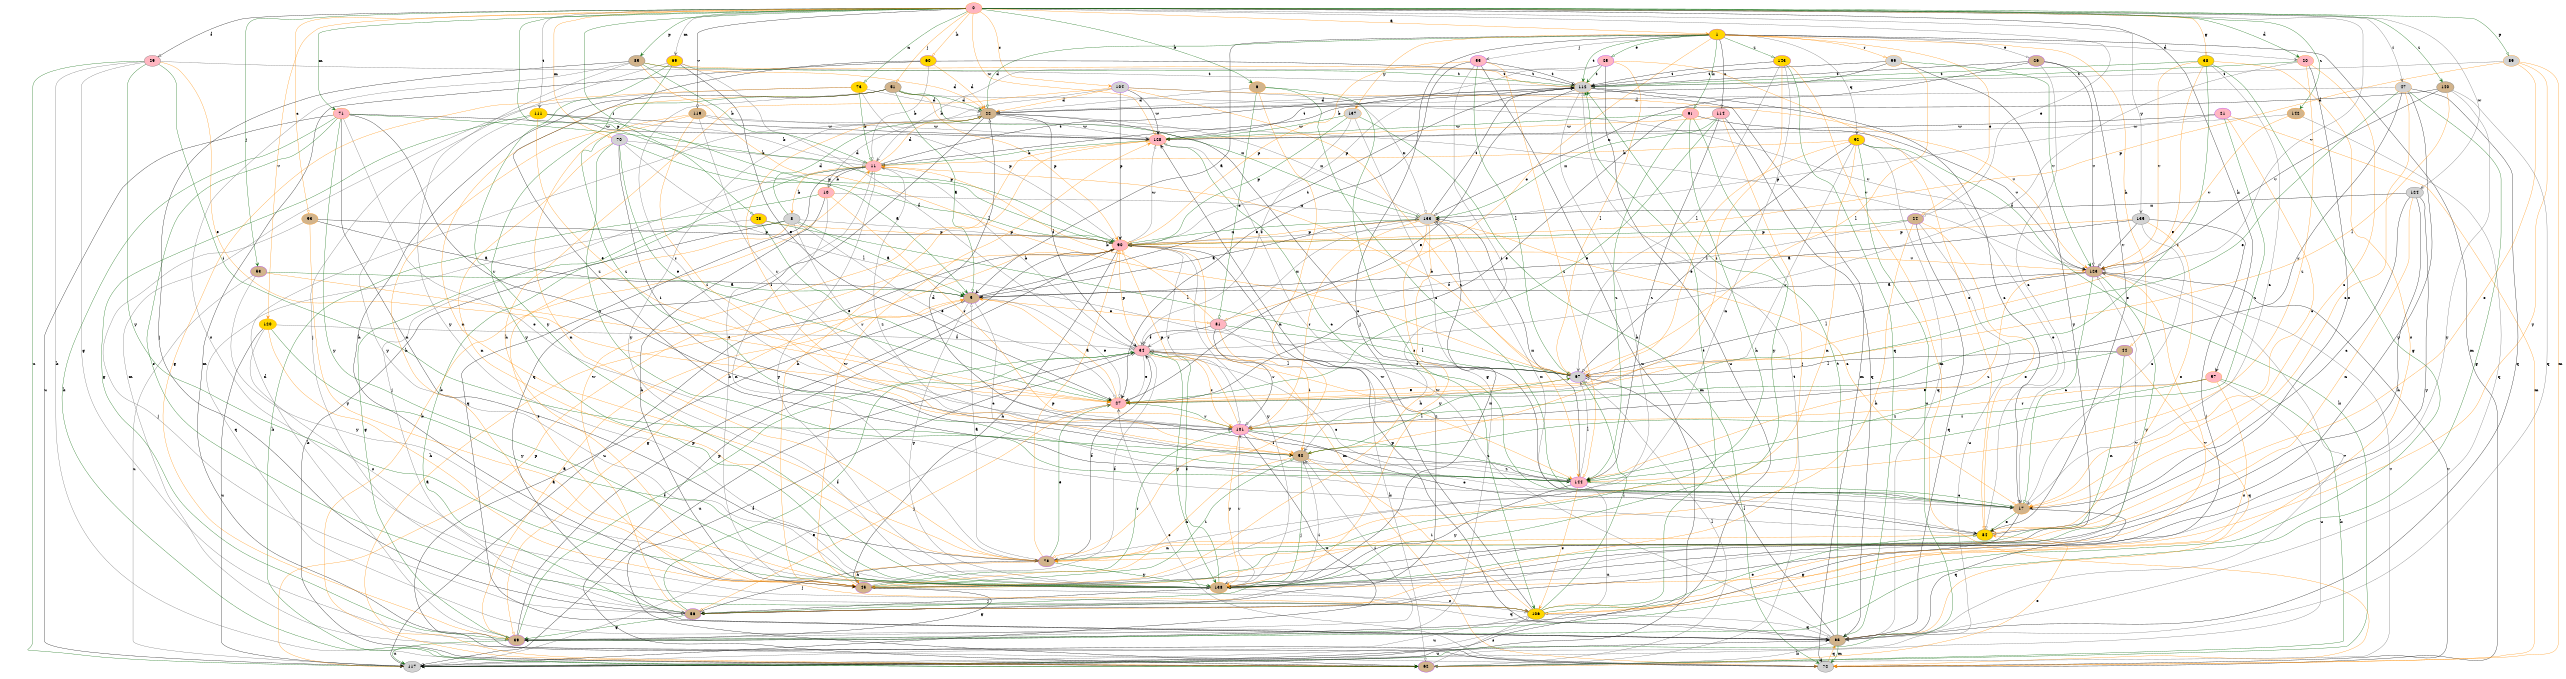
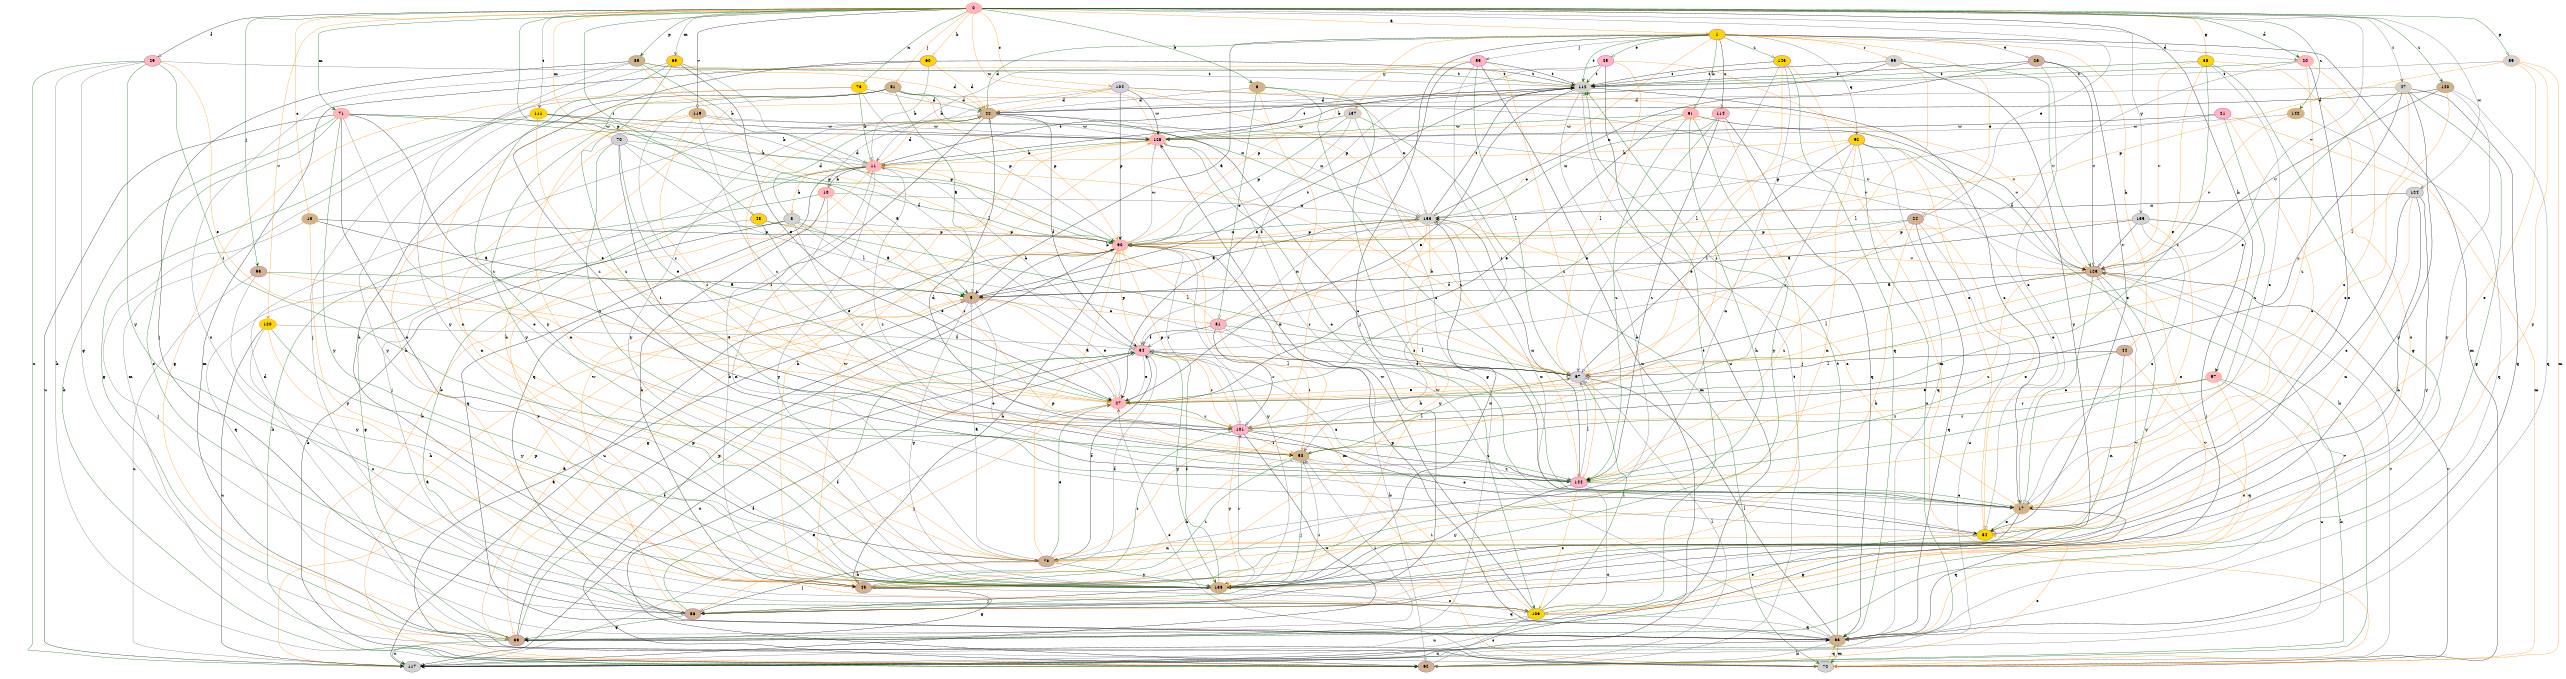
  strict digraph {
    node [color=darkorange fillcolor=tan style=filled]
    edge [arrowhead=onormal color=gray40]
    0 [fillcolor=lightpink]
    1 [color=purple fillcolor=gold]
    6
-   13 [label=93]
+   13
    20 [fillcolor=lightpink]
    24 [color=purple]
    29 [color=gray40 fillcolor=lightpink]
    38 [color=gray40 fillcolor=gold]
    47 [fillcolor=lightgrey]
    48 [color=purple fillcolor=gold]
    51 [color=gray40]
    53 [color=purple]
    57 [fillcolor=lightpink]
    60 [color=purple fillcolor=gold]
    69 [color=purple fillcolor=gold]
    70 [color=purple fillcolor=lightgrey]
    71 [fillcolor=lightpink]
    73 [fillcolor=gold]
    85 [color=gray40]
    89 [fillcolor=lightgrey]
    90 [fillcolor=lightpink]
    104 [color=purple fillcolor=lightgrey]
    111 [fillcolor=gold]
    119
    120 [fillcolor=gold]
    123 [color=purple]
    124 [color=gray40 fillcolor=lightgrey]
    128 [fillcolor=lightpink]
    135 [color=gray40 fillcolor=lightgrey]
    140 [color=gray40]
    142
    5 [color=purple]
    22 [color=gray40]
    25 [color=purple fillcolor=lightpink]
    26 [color=purple]
    44 [color=purple]
    55 [color=purple fillcolor=lightpink]
    56 [color=purple]
    61 [fillcolor=lightpink]
    72 [color=gray40 fillcolor=lightgrey]
    81 [color=gray40 fillcolor=lightpink]
    92 [color=purple fillcolor=gold]
    99 [fillcolor=lightgrey]
    112 [fillcolor=lightgrey]
    114 [color=gray40 fillcolor=lightpink]
    137 [fillcolor=lightgrey]
    143 [color=purple fillcolor=gold]
    17
    78 [color=purple]
    106 [color=gray40 fillcolor=gold]
    138
    144 [color=purple fillcolor=lightpink]
    84 [color=gray40 fillcolor=gold]
    34 [color=gray40 fillcolor=lightpink]
    45 [color=purple]
    95 [color=gray40]
    117 [color=gray40 fillcolor=lightgrey]
    27 [fillcolor=lightpink]
    39 [color=purple]
    62 [color=purple]
    50 [color=gray40]
    101 [color=purple fillcolor=lightpink]
    67 [color=purple fillcolor=lightgrey]
    133 [fillcolor=lightgrey]
    11 [fillcolor=lightpink]
    21 [color=purple fillcolor=lightpink]
    8 [color=gray40 fillcolor=lightgrey]
    10 [fillcolor=lightpink]
    0 -> 1 [arrowhead=vee color=darkorange label=a]
    0 -> 6 [arrowhead=vee color=darkgreen label=b]
    0 -> 13 [color=darkorange label=c]
    0 -> 20 [arrowhead=vee color=darkgreen label=d]
    0 -> 24 [label=e]
    0 -> 29 [color=black label=f]
    0 -> 38 [color=darkorange label=g]
    0 -> 47 [arrowhead=vee label=i]
    0 -> 48 [color=darkgreen label=i]
    0 -> 51 [color=darkorange label=j]
    0 -> 53 [arrowhead=vee color=darkgreen label=j]
    0 -> 57 [arrowhead=vee color=black label=k]
    0 -> 60 [color=darkorange label=k]
    0 -> 69 [arrowhead=vee label=m]
    0 -> 70 [color=darkorange label=m]
    0 -> 71 [arrowhead=vee color=darkgreen label=m]
    0 -> 73 [color=darkgreen label=n]
    0 -> 85 [arrowhead=vee color=darkgreen label=p]
    0 -> 89 [color=darkgreen label=p]
    0 -> 90 [arrowhead=vee color=darkgreen label=p]
    0 -> 104 [arrowhead=vee color=darkorange label=s]
    0 -> 111 [arrowhead=vee label=t]
    0 -> 119 [color=black label=v]
    0 -> 120 [arrowhead=vee color=darkorange label=v]
    0 -> 123 [arrowhead=vee label=v]
    0 -> 124 [arrowhead=vee label=w]
    0 -> 128 [color=darkorange label=w]
    0 -> 135 [arrowhead=vee label=y]
    0 -> 140 [arrowhead=vee color=darkgreen label=z]
    0 -> 142 [arrowhead=vee color=darkgreen label=z]
    1 -> 20 [arrowhead=vee label=d]
    1 -> 24 [color=darkorange label=e]
    1 -> 5 [arrowhead=vee color=black label=a]
    1 -> 22 [color=darkgreen label=d]
    1 -> 25 [color=darkgreen label=e]
    1 -> 26 [label=e]
    1 -> 44 [color=darkorange label=h]
    1 -> 55 [arrowhead=vee label=j]
    1 -> 56 [color=black label=j]
    1 -> 61 [color=darkgreen label=k]
    1 -> 72 [color=black label=m]
    1 -> 81 [color=darkorange label=o]
    1 -> 92 [arrowhead=vee label=q]
    1 -> 99 [color=darkorange label=r]
    1 -> 112 [arrowhead=vee color=darkgreen label=t]
    1 -> 114 [color=black label=u]
    1 -> 137 [arrowhead=vee color=darkorange label=y]
    1 -> 143 [color=darkgreen label=z]
    6 -> 22 [arrowhead=vee label=d]
    6 -> 81 [color=darkgreen label=o]
    6 -> 17 [color=darkgreen label=c]
    6 -> 78 [color=darkorange label=n]
    6 -> 106 [arrowhead=vee color=darkgreen label=s]
    13 -> 90 [arrowhead=vee color=black label=p]
    13 -> 5 [arrowhead=vee color=black label=a]
    13 -> 56 [label=j]
    13 -> 138 [arrowhead=vee color=darkorange label=y]
    20 -> 112 [color=darkgreen label=t]
    20 -> 17 [color=darkorange label=c]
    20 -> 144 [color=darkorange label=z]
    20 -> 84 [color=black label=o]
    20 -> 34 [label=f]
    24 -> 90 [color=darkgreen label=p]
    24 -> 84 [color=darkorange label=o]
    24 -> 34 [arrowhead=vee label=f]
    24 -> 45 [color=darkorange label=h]
    24 -> 95 [arrowhead=vee color=black label=q]
    24 -> 117 [label=u]
    29 -> 112 [label=t]
    29 -> 138 [color=darkgreen label=y]
    29 -> 117 [color=darkgreen label=u]
    29 -> 27 [arrowhead=vee color=darkorange label=e]
    29 -> 39 [label=g]
    29 -> 62 [arrowhead=vee label=k]
    29 -> 50 [arrowhead=vee color=darkgreen label=i]
    38 -> 123 [color=darkorange label=v]
    38 -> 112 [color=darkgreen label=t]
    38 -> 17 [arrowhead=vee label=c]
    38 -> 106 [color=darkorange label=s]
    38 -> 27 [arrowhead=vee color=darkorange label=e]
    38 -> 39 [arrowhead=vee color=darkgreen label=g]
    38 -> 101 [color=darkgreen label=r]
    47 -> 22 [label=d]
    47 -> 17 [arrowhead=vee color=darkorange label=c]
    47 -> 138 [color=black label=y]
    47 -> 95 [color=black label=q]
    47 -> 27 [color=darkgreen label=e]
    47 -> 39 [color=darkgreen label=g]
    47 -> 101 [color=black label=r]
    48 -> 90 [color=darkorange label=p]
    48 -> 95 [arrowhead=vee label=q]
    48 -> 27 [arrowhead=vee color=darkgreen label=e]
    48 -> 67 [color=darkgreen label=l]
    51 -> 90 [arrowhead=vee color=darkorange label=p]
    51 -> 123 [label=v]
    51 -> 5 [color=darkgreen label=a]
    51 -> 22 [arrowhead=vee color=darkgreen label=d]
    51 -> 78 [arrowhead=vee color=darkorange label=n]
    51 -> 138 [arrowhead=vee color=darkgreen label=y]
    51 -> 45 [color=black label=h]
    51 -> 101 [arrowhead=vee label=r]
    51 -> 133 [color=darkgreen label=x]
    53 -> 5 [arrowhead=vee color=darkgreen label=a]
    53 -> 138 [arrowhead=vee label=y]
    53 -> 117 [arrowhead=vee label=u]
    53 -> 27 [color=darkorange label=e]
    57 -> 106 [color=darkorange label=s]
    57 -> 117 [arrowhead=vee label=u]
    57 -> 27 [arrowhead=vee label=e]
    57 -> 62 [color=darkgreen label=k]
    57 -> 50 [arrowhead=vee color=darkgreen label=i]
    57 -> 101 [color=darkorange label=r]
    60 -> 22 [arrowhead=vee color=darkorange label=d]
    60 -> 72 [color=black label=m]
    60 -> 112 [arrowhead=vee color=black label=t]
    60 -> 144 [arrowhead=vee color=black label=z]
    60 -> 11 [label=b]
    69 -> 56 [label=j]
    69 -> 112 [color=darkorange label=t]
    69 -> 138 [color=darkgreen label=y]
    69 -> 144 [arrowhead=vee color=darkgreen label=z]
    69 -> 34 [label=f]
    69 -> 27 [arrowhead=vee color=black label=e]
    70 -> 5 [arrowhead=vee color=darkgreen label=a]
    70 -> 78 [arrowhead=vee color=darkorange label=n]
    70 -> 144 [color=darkgreen label=z]
    70 -> 27 [color=darkgreen label=e]
    70 -> 50 [arrowhead=vee color=black label=i]
    70 -> 67 [arrowhead=vee label=l]
    70 -> 11 [label=b]
    71 -> 90 [arrowhead=vee color=darkgreen label=p]
    71 -> 128 [arrowhead=vee color=black label=w]
    71 -> 78 [color=black label=n]
    71 -> 106 [arrowhead=vee color=darkgreen label=s]
    71 -> 138 [color=darkgreen label=y]
    71 -> 84 [label=o]
    71 -> 117 [arrowhead=vee color=black label=u]
    71 -> 62 [color=darkgreen label=k]
    71 -> 101 [color=black label=r]
    73 -> 90 [label=p]
    73 -> 22 [arrowhead=vee label=d]
    73 -> 72 [label=m]
    73 -> 39 [arrowhead=vee color=darkorange label=g]
    73 -> 11 [color=darkgreen label=b]
    85 -> 22 [arrowhead=vee color=darkorange label=d]
    85 -> 56 [color=black label=j]
    85 -> 112 [color=darkgreen label=t]
    85 -> 106 [label=s]
    85 -> 138 [arrowhead=vee label=y]
    85 -> 67 [color=darkorange label=l]
    85 -> 11 [color=darkgreen label=b]
    89 -> 90 [arrowhead=vee color=darkorange label=p]
    89 -> 72 [arrowhead=vee color=darkorange label=m]
    89 -> 112 [label=t]
    89 -> 138 [arrowhead=vee color=darkorange label=y]
    89 -> 84 [color=darkorange label=o]
    90 -> 123 [arrowhead=vee color=darkorange label=v]
    90 -> 128 [label=w]
    90 -> 72 [arrowhead=vee color=darkorange label=m]
    90 -> 138 [arrowhead=vee label=y]
    90 -> 45 [color=black label=h]
    90 -> 117 [color=black label=u]
    90 -> 39 [color=darkorange label=g]
    90 -> 101 [label=r]
    90 -> 133 [color=darkgreen label=x]
    104 -> 90 [arrowhead=vee color=black label=p]
    104 -> 123 [arrowhead=vee color=darkorange label=v]
    104 -> 128 [arrowhead=vee color=black label=w]
    104 -> 22 [arrowhead=vee color=darkorange label=d]
    104 -> 138 [arrowhead=vee label=y]
    104 -> 144 [arrowhead=vee color=darkorange label=z]
    104 -> 45 [arrowhead=vee color=darkorange label=h]
    104 -> 133 [label=x]
    111 -> 90 [color=darkgreen label=p]
    111 -> 128 [arrowhead=vee color=black label=w]
    111 -> 138 [arrowhead=vee label=y]
    111 -> 27 [arrowhead=vee color=darkorange label=e]
    111 -> 39 [color=darkgreen label=g]
    111 -> 11 [label=b]
    119 -> 123 [label=v]
    119 -> 128 [label=w]
    119 -> 78 [arrowhead=vee color=darkorange label=n]
    119 -> 45 [arrowhead=vee color=darkorange label=h]
    119 -> 50 [color=darkorange label=i]
    119 -> 101 [arrowhead=vee label=r]
    120 -> 106 [arrowhead=vee label=s]
    120 -> 138 [color=darkgreen label=y]
    120 -> 34 [label=f]
    120 -> 45 [arrowhead=vee color=darkorange label=h]
    120 -> 117 [color=black label=u]
    123 -> 5 [color=black label=a]
    123 -> 17 [color=darkgreen label=c]
    123 -> 138 [color=darkgreen label=y]
    123 -> 144 [color=darkorange label=z]
    123 -> 67 [arrowhead=vee color=black label=l]
    124 -> 17 [arrowhead=vee color=black label=c]
    124 -> 78 [color=darkorange label=n]
    124 -> 138 [color=black label=y]
    124 -> 45 [color=black label=h]
    124 -> 133 [arrowhead=vee color=black label=x]
    128 -> 112 [color=black label=t]
    128 -> 17 [color=darkgreen label=c]
    128 -> 45 [arrowhead=vee color=darkorange label=h]
    128 -> 11 [color=darkgreen label=b]
    135 -> 90 [color=darkorange label=p]
    135 -> 123 [color=black label=v]
    135 -> 5 [arrowhead=vee color=black label=a]
    135 -> 56 [color=black label=j]
    135 -> 17 [label=c]
    135 -> 84 [arrowhead=vee color=darkorange label=o]
    140 -> 123 [arrowhead=vee color=black label=v]
    140 -> 22 [color=black label=d]
    140 -> 138 [arrowhead=vee label=y]
    140 -> 95 [label=q]
    140 -> 67 [arrowhead=vee color=darkorange label=l]
    142 -> 123 [color=darkorange label=v]
    142 -> 128 [label=w]
    142 -> 95 [label=q]
    5 -> 81 [color=darkorange label=o]
    5 -> 112 [color=black label=t]
    5 -> 17 [arrowhead=vee label=c]
    5 -> 138 [arrowhead=vee label=y]
    5 -> 27 [label=e]
    22 -> 128 [label=w]
    22 -> 17 [arrowhead=vee color=black label=c]
    22 -> 34 [arrowhead=vee color=black label=f]
    22 -> 95 [arrowhead=vee color=black label=q]
    22 -> 50 [color=darkorange label=i]
    22 -> 133 [label=x]
    25 -> 90 [arrowhead=vee label=p]
    25 -> 112 [arrowhead=vee color=darkgreen label=t]
    25 -> 84 [color=darkorange label=o]
    25 -> 117 [arrowhead=vee color=black label=u]
    25 -> 67 [color=darkorange label=l]
    25 -> 11 [arrowhead=vee label=b]
    26 -> 123 [color=black label=v]
    26 -> 112 [color=black label=t]
    26 -> 17 [arrowhead=vee label=c]
    26 -> 84 [arrowhead=vee color=black label=o]
    26 -> 133 [color=black label=x]
    44 -> 78 [arrowhead=vee color=darkgreen label=n]
    44 -> 144 [arrowhead=vee color=darkgreen label=z]
    44 -> 95 [color=darkorange label=q]
    44 -> 67 [color=black label=l]
    55 -> 90 [color=darkorange label=p]
    55 -> 112 [color=black label=t]
    55 -> 144 [color=darkorange label=z]
    55 -> 117 [color=black label=u]
    55 -> 27 [arrowhead=vee color=black label=e]
    55 -> 50 [arrowhead=vee label=i]
    55 -> 67 [color=darkgreen label=l]
    56 -> 123 [label=v]
    56 -> 128 [color=darkorange label=w]
    56 -> 34 [arrowhead=vee color=darkgreen label=f]
    56 -> 39 [arrowhead=vee color=darkgreen label=g]
    56 -> 50 [arrowhead=vee label=i]
    56 -> 11 [color=darkgreen label=b]
    61 -> 123 [arrowhead=vee color=black label=v]
    61 -> 128 [arrowhead=vee color=darkgreen label=w]
    61 -> 138 [color=darkgreen label=y]
    61 -> 144 [arrowhead=vee color=darkgreen label=z]
    61 -> 45 [color=darkgreen label=h]
    61 -> 27 [color=black label=e]
    72 -> 123 [color=black label=v]
    72 -> 5 [color=black label=a]
    72 -> 95 [arrowhead=vee color=darkorange label=q]
    72 -> 27 [arrowhead=vee label=e]
    81 -> 34 [color=black label=f]
    81 -> 62 [label=k]
    81 -> 50 [arrowhead=vee color=darkorange label=i]
    81 -> 101 [color=black label=r]
    81 -> 67 [arrowhead=vee color=darkgreen label=l]
    81 -> 133 [label=x]
    81 -> 11 [arrowhead=vee color=darkorange label=b]
    92 -> 78 [arrowhead=vee color=darkorange label=n]
    92 -> 84 [label=o]
    92 -> 95 [arrowhead=vee label=q]
    92 -> 117 [arrowhead=vee color=darkgreen label=u]
    92 -> 27 [arrowhead=vee color=darkorange label=e]
    92 -> 62 [color=darkgreen label=k]
    92 -> 101 [arrowhead=vee label=r]
    92 -> 67 [color=black label=l]
    92 -> 11 [color=darkorange label=b]
    99 -> 123 [arrowhead=vee color=darkgreen label=v]
    99 -> 112 [arrowhead=vee color=black label=t]
    99 -> 138 [color=black label=y]
    99 -> 67 [color=darkorange label=l]
    99 -> 11 [color=black label=b]
    112 -> 22 [arrowhead=vee label=d]
-   112 -> 72 [arrowhead=vee color=black label=m]
    112 -> 17 [color=black label=c]
    112 -> 45 [label=h]
    112 -> 27 [arrowhead=vee color=black label=e]
    114 -> 128 [color=darkorange label=w]
    114 -> 56 [color=darkorange label=j]
    114 -> 144 [arrowhead=vee color=black label=z]
    114 -> 95 [arrowhead=vee color=black label=q]
    114 -> 27 [arrowhead=vee color=darkgreen label=e]
    114 -> 133 [color=darkgreen label=x]
    137 -> 90 [arrowhead=vee color=darkgreen label=p]
    137 -> 128 [color=darkgreen label=w]
    137 -> 72 [arrowhead=vee color=darkgreen label=m]
    137 -> 34 [arrowhead=vee label=f]
    137 -> 39 [arrowhead=vee label=g]
    143 -> 72 [arrowhead=vee color=darkorange label=m]
    143 -> 112 [color=black label=t]
    143 -> 78 [arrowhead=vee label=n]
    143 -> 95 [color=darkgreen label=q]
    143 -> 50 [color=darkorange label=i]
    143 -> 67 [arrowhead=vee label=l]
    17 -> 84 [color=darkgreen label=o]
    17 -> 95 [color=black label=q]
    17 -> 39 [color=black label=g]
    78 -> 90 [color=darkorange label=p]
    78 -> 5 [label=a]
    78 -> 56 [color=black label=j]
    78 -> 138 [arrowhead=vee color=darkgreen label=y]
    78 -> 34 [arrowhead=vee color=black label=f]
    78 -> 45 [arrowhead=vee color=darkorange label=h]
    78 -> 27 [arrowhead=vee color=darkgreen label=e]
    106 -> 123 [arrowhead=vee color=darkorange label=v]
    106 -> 128 [arrowhead=vee color=black label=w]
    106 -> 112 [arrowhead=vee color=darkgreen label=t]
    106 -> 84 [color=darkgreen label=o]
    106 -> 95 [label=q]
    106 -> 117 [arrowhead=vee label=u]
    106 -> 50 [color=darkorange label=i]
    106 -> 67 [color=darkgreen label=l]
    138 -> 56 [arrowhead=vee color=black label=j]
    138 -> 34 [color=darkgreen label=f]
    138 -> 95 [label=q]
    138 -> 101 [arrowhead=vee label=r]
    138 -> 133 [color=black label=x]
    144 -> 22 [color=black label=d]
    144 -> 17 [color=darkgreen label=c]
    144 -> 106 [arrowhead=vee color=darkorange label=s]
    144 -> 138 [color=black label=y]
    144 -> 117 [arrowhead=vee label=u]
    144 -> 67 [arrowhead=vee label=l]
    144 -> 133 [arrowhead=vee color=black label=x]
    84 -> 78 [arrowhead=vee color=darkorange label=n]
    84 -> 133 [arrowhead=vee label=x]
    34 -> 90 [color=darkorange label=p]
    34 -> 17 [label=c]
    34 -> 138 [arrowhead=vee color=darkgreen label=y]
-   34 -> 144 [arrowhead=vee color=darkorange label=z]
+   24 -> 144 [arrowhead=vee color=darkorange label=z]
    34 -> 117 [color=black label=u]
    34 -> 27 [label=e]
    34 -> 101 [color=darkorange label=r]
    34 -> 67 [arrowhead=vee label=l]
    34 -> 11 [arrowhead=vee label=b]
    45 -> 128 [arrowhead=vee color=darkorange label=w]
    45 -> 106 [label=s]
    45 -> 34 [label=f]
    45 -> 39 [arrowhead=vee color=black label=g]
    45 -> 50 [color=darkgreen label=i]
    45 -> 101 [color=darkgreen label=r]
    45 -> 11 [label=b]
    95 -> 90 [color=black label=p]
    95 -> 123 [arrowhead=vee label=v]
    95 -> 128 [label=w]
    95 -> 72 [arrowhead=vee color=darkgreen label=m]
    95 -> 112 [arrowhead=vee color=darkgreen label=t]
    95 -> 117 [arrowhead=vee color=black label=u]
    95 -> 62 [arrowhead=vee label=k]
    95 -> 67 [color=black label=l]
    117 -> 90 [color=darkorange label=p]
    117 -> 27 [arrowhead=vee label=e]
    27 -> 5 [arrowhead=vee color=darkorange label=a]
    27 -> 56 [color=darkorange label=j]
    27 -> 101 [arrowhead=vee color=darkgreen label=r]
    39 -> 90 [color=black label=p]
    39 -> 5 [arrowhead=vee color=darkorange label=a]
    39 -> 22 [label=d]
    39 -> 34 [color=darkgreen label=f]
    39 -> 117 [arrowhead=vee color=darkgreen label=u]
    39 -> 50 [arrowhead=vee label=i]
    62 -> 90 [color=black label=p]
    62 -> 123 [arrowhead=vee label=v]
    62 -> 5 [color=darkorange label=a]
    62 -> 112 [label=t]
    62 -> 106 [label=s]
    62 -> 84 [arrowhead=vee color=darkorange label=o]
    62 -> 34 [color=black label=f]
    62 -> 67 [label=l]
    62 -> 11 [arrowhead=vee color=darkorange label=b]
    50 -> 56 [color=darkgreen label=j]
    50 -> 144 [label=z]
    50 -> 45 [color=darkorange label=h]
    50 -> 67 [arrowhead=vee color=darkgreen label=l]
    101 -> 90 [color=darkorange label=p]
    101 -> 138 [arrowhead=vee color=darkorange label=y]
    101 -> 144 [arrowhead=vee color=darkgreen label=z]
    101 -> 84 [arrowhead=vee color=black label=o]
    101 -> 117 [arrowhead=vee color=black label=u]
    101 -> 50 [arrowhead=vee color=darkorange label=i]
    67 -> 34 [color=black label=f]
    67 -> 27 [color=darkorange label=e]
    67 -> 11 [arrowhead=vee color=darkorange label=b]
    133 -> 90 [arrowhead=vee color=darkorange label=p]
    133 -> 5 [color=black label=a]
    133 -> 112 [color=black label=t]
    133 -> 17 [color=darkorange label=c]
    133 -> 138 [arrowhead=vee color=darkorange label=y]
    133 -> 45 [color=darkorange label=h]
    133 -> 101 [color=darkorange label=r]
    11 -> 22 [arrowhead=vee color=darkorange label=d]
    11 -> 56 [arrowhead=vee label=j]
    11 -> 112 [arrowhead=vee color=black label=t]
    11 -> 138 [arrowhead=vee label=y]
    11 -> 144 [arrowhead=vee label=z]
    11 -> 95 [arrowhead=vee color=black label=q]
    11 -> 8 [arrowhead=vee color=darkorange label=b]
    11 -> 10 [color=black label=b]
    21 -> 90 [arrowhead=vee label=p]
    21 -> 128 [color=black label=w]
    21 -> 72 [color=darkorange label=m]
    21 -> 17 [arrowhead=vee color=darkorange label=c]
    21 -> 144 [arrowhead=vee color=darkgreen label=z]
    8 -> 90 [arrowhead=vee label=p]
    8 -> 5 [arrowhead=vee color=darkgreen label=a]
    8 -> 22 [color=darkgreen label=d]
    8 -> 106 [color=darkorange label=s]
    8 -> 27 [label=e]
    8 -> 39 [color=darkgreen label=g]
    8 -> 62 [arrowhead=vee color=black label=k]
    8 -> 101 [arrowhead=vee label=r]
    10 -> 22 [label=d]
    10 -> 78 [arrowhead=vee label=n]
    10 -> 45 [arrowhead=vee color=black label=h]
    10 -> 62 [arrowhead=vee color=darkgreen label=k]
    10 -> 101 [arrowhead=vee color=darkorange label=r]
    10 -> 133 [arrowhead=vee label=x]
  }
